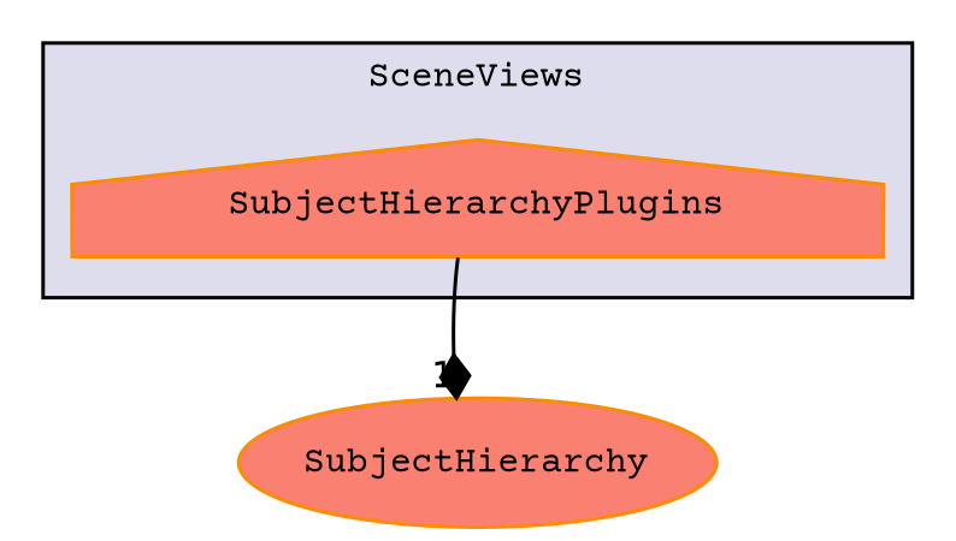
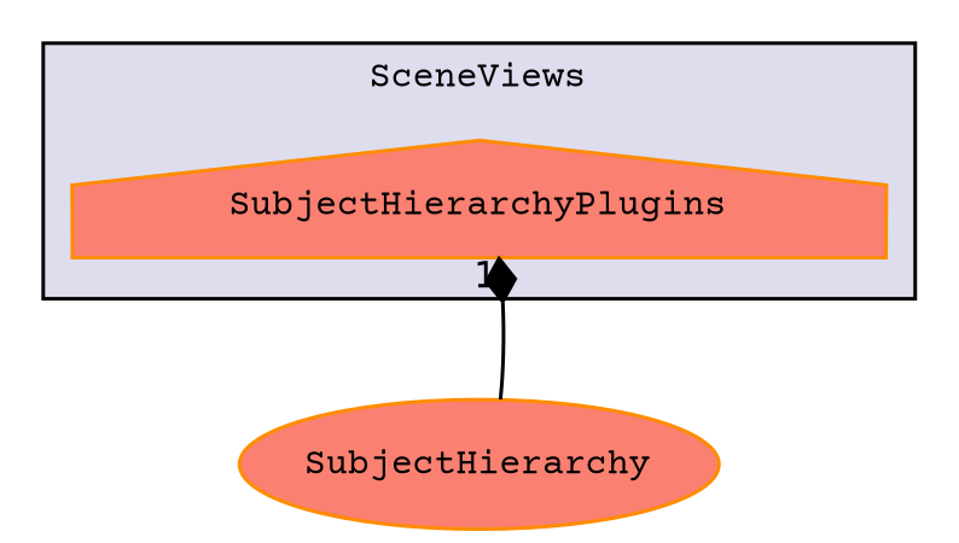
  digraph {
    compound=true
    fontname="Courier Prime"
    node [fillcolor=salmon fontname="Courier Prime" fontsize=10 style=filled color=darkorange]
    n1 [label=SubjectHierarchyPlugins pencolor=black shape=house]
    n2 [label=SubjectHierarchy shape=ellipse]
    subgraph cluster_1 {
      bgcolor="#ddddee"
      fontsize=10
      label=SceneViews
      pencolor=black
      n1
    }
-   n1 -> n2 [headlabel=1 labeldistance=1.5 labelfontname=Helvetica labelfontsize=10 arrowhead=diamond fontname="Courier Prime"]
+   n2 -> n1 [headlabel=1 labeldistance=1.5 labelfontname=Helvetica labelfontsize=10 arrowhead=diamond fontname="Courier Prime"]
  }
